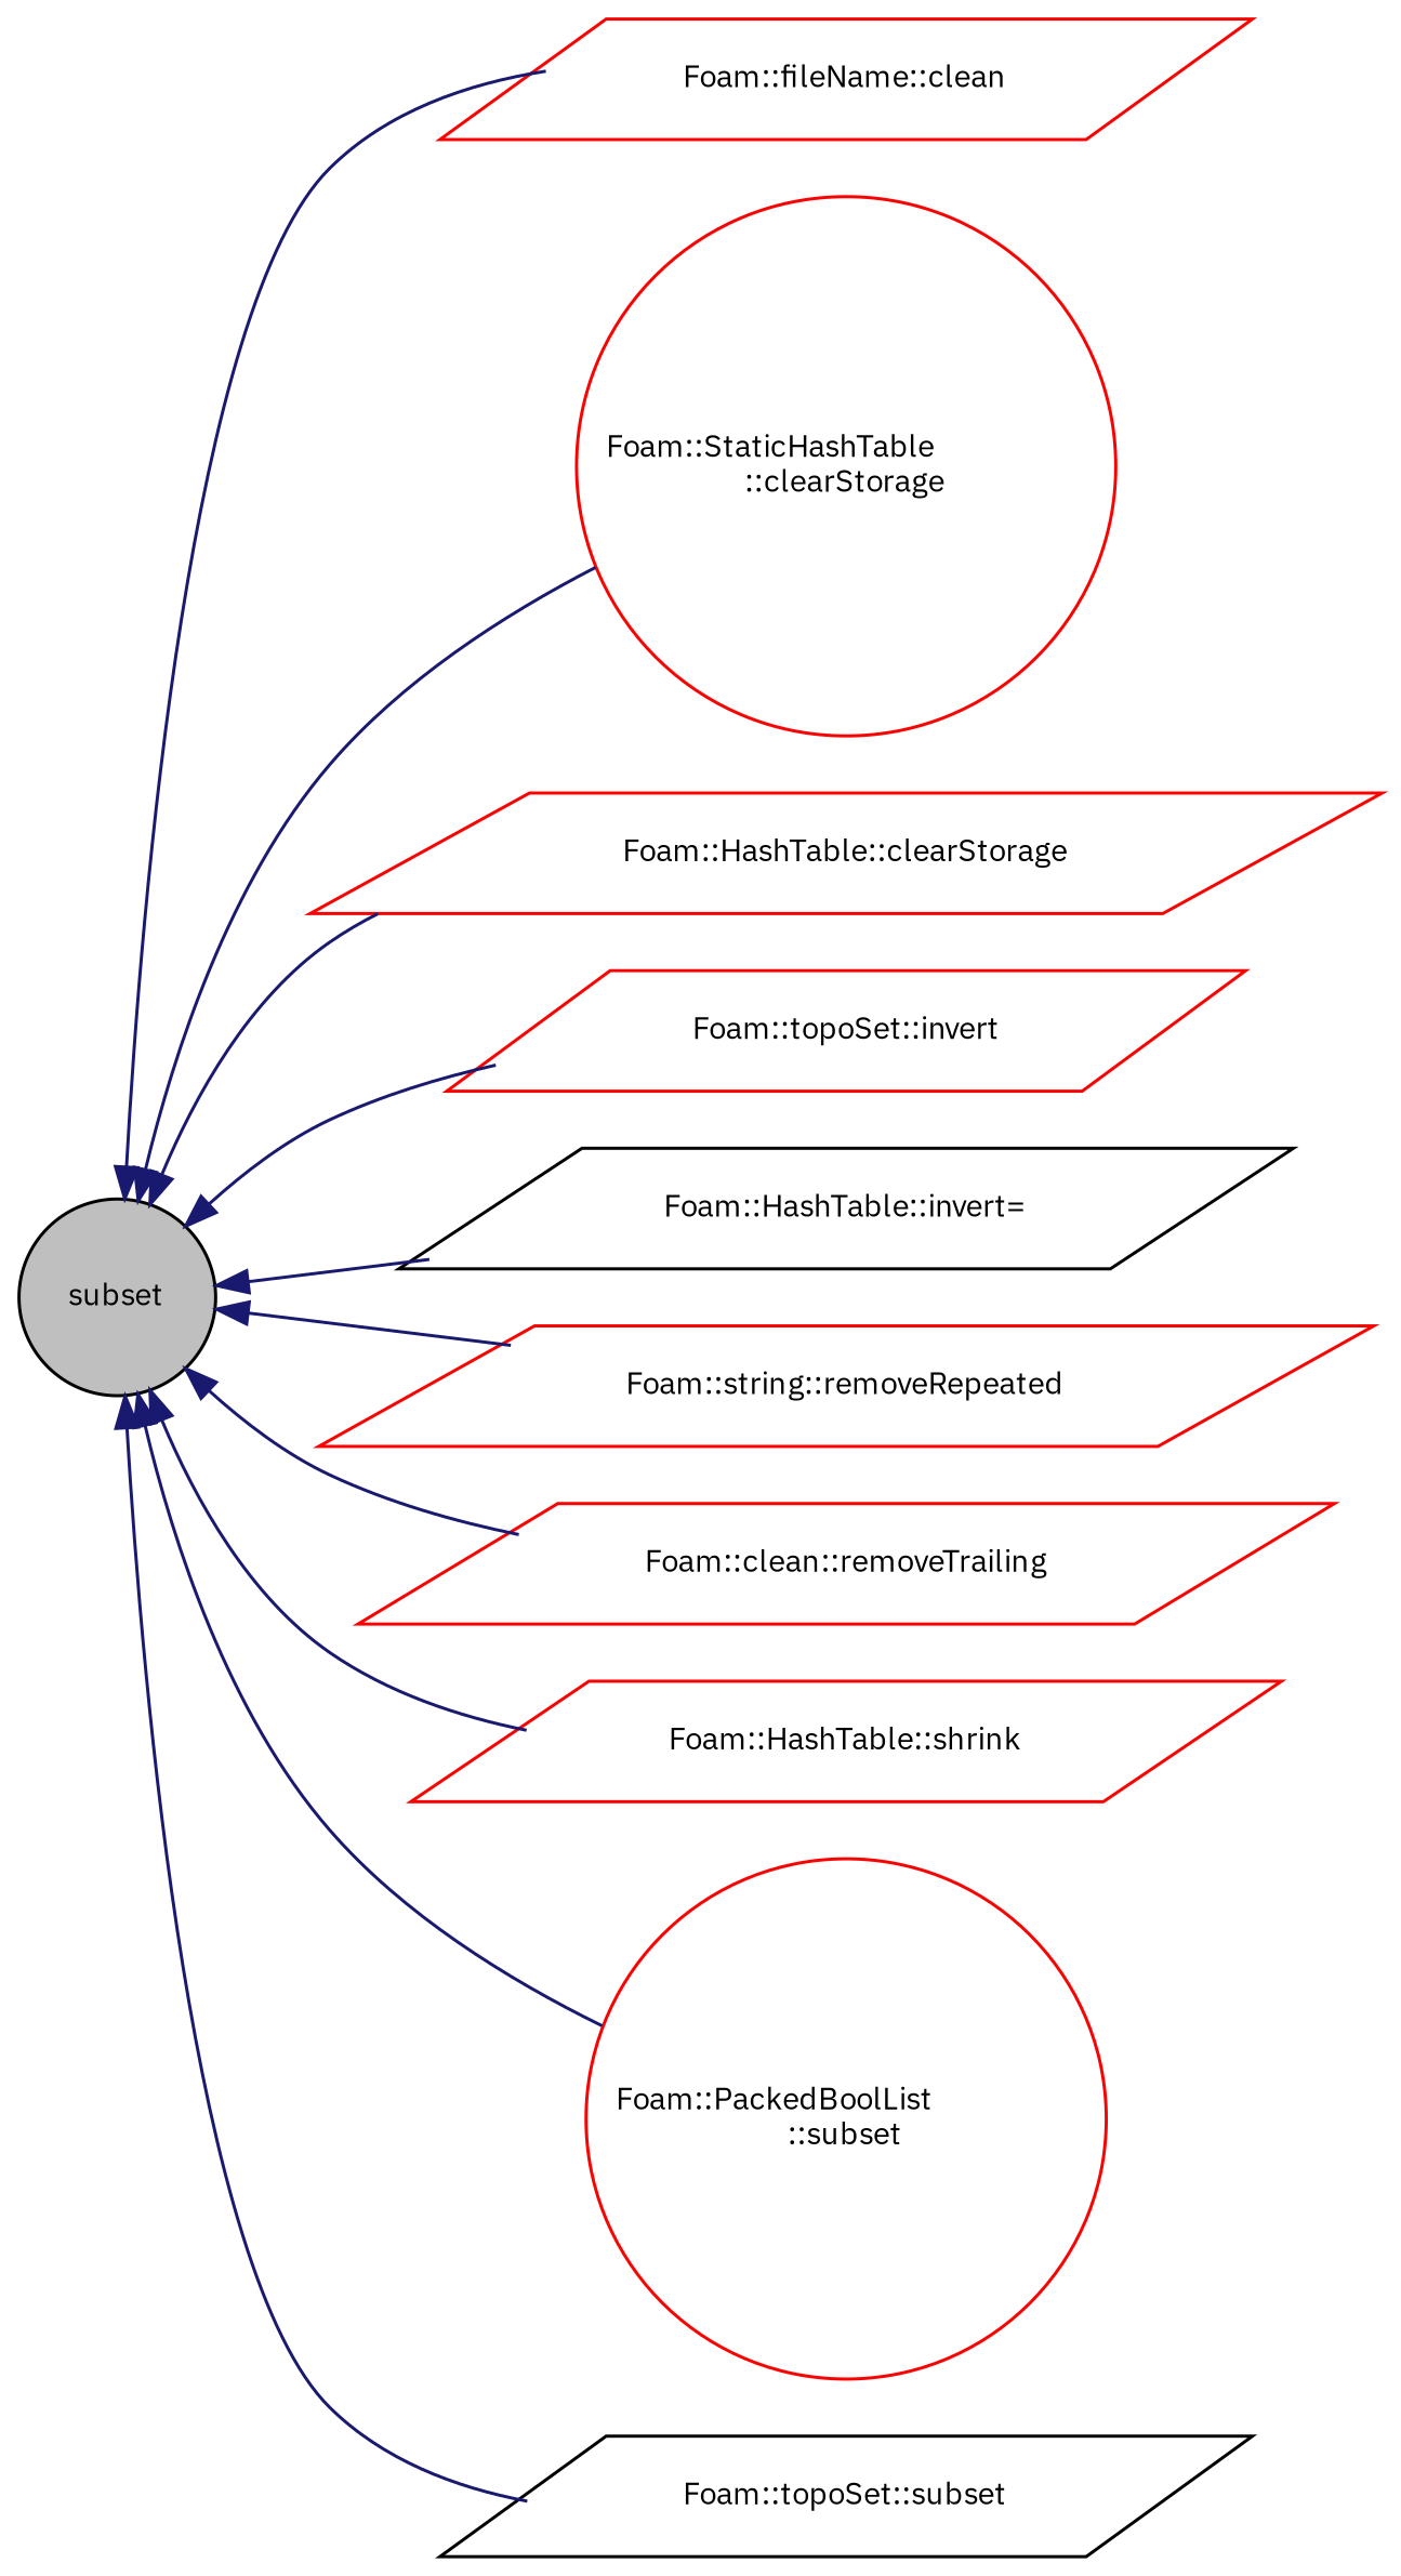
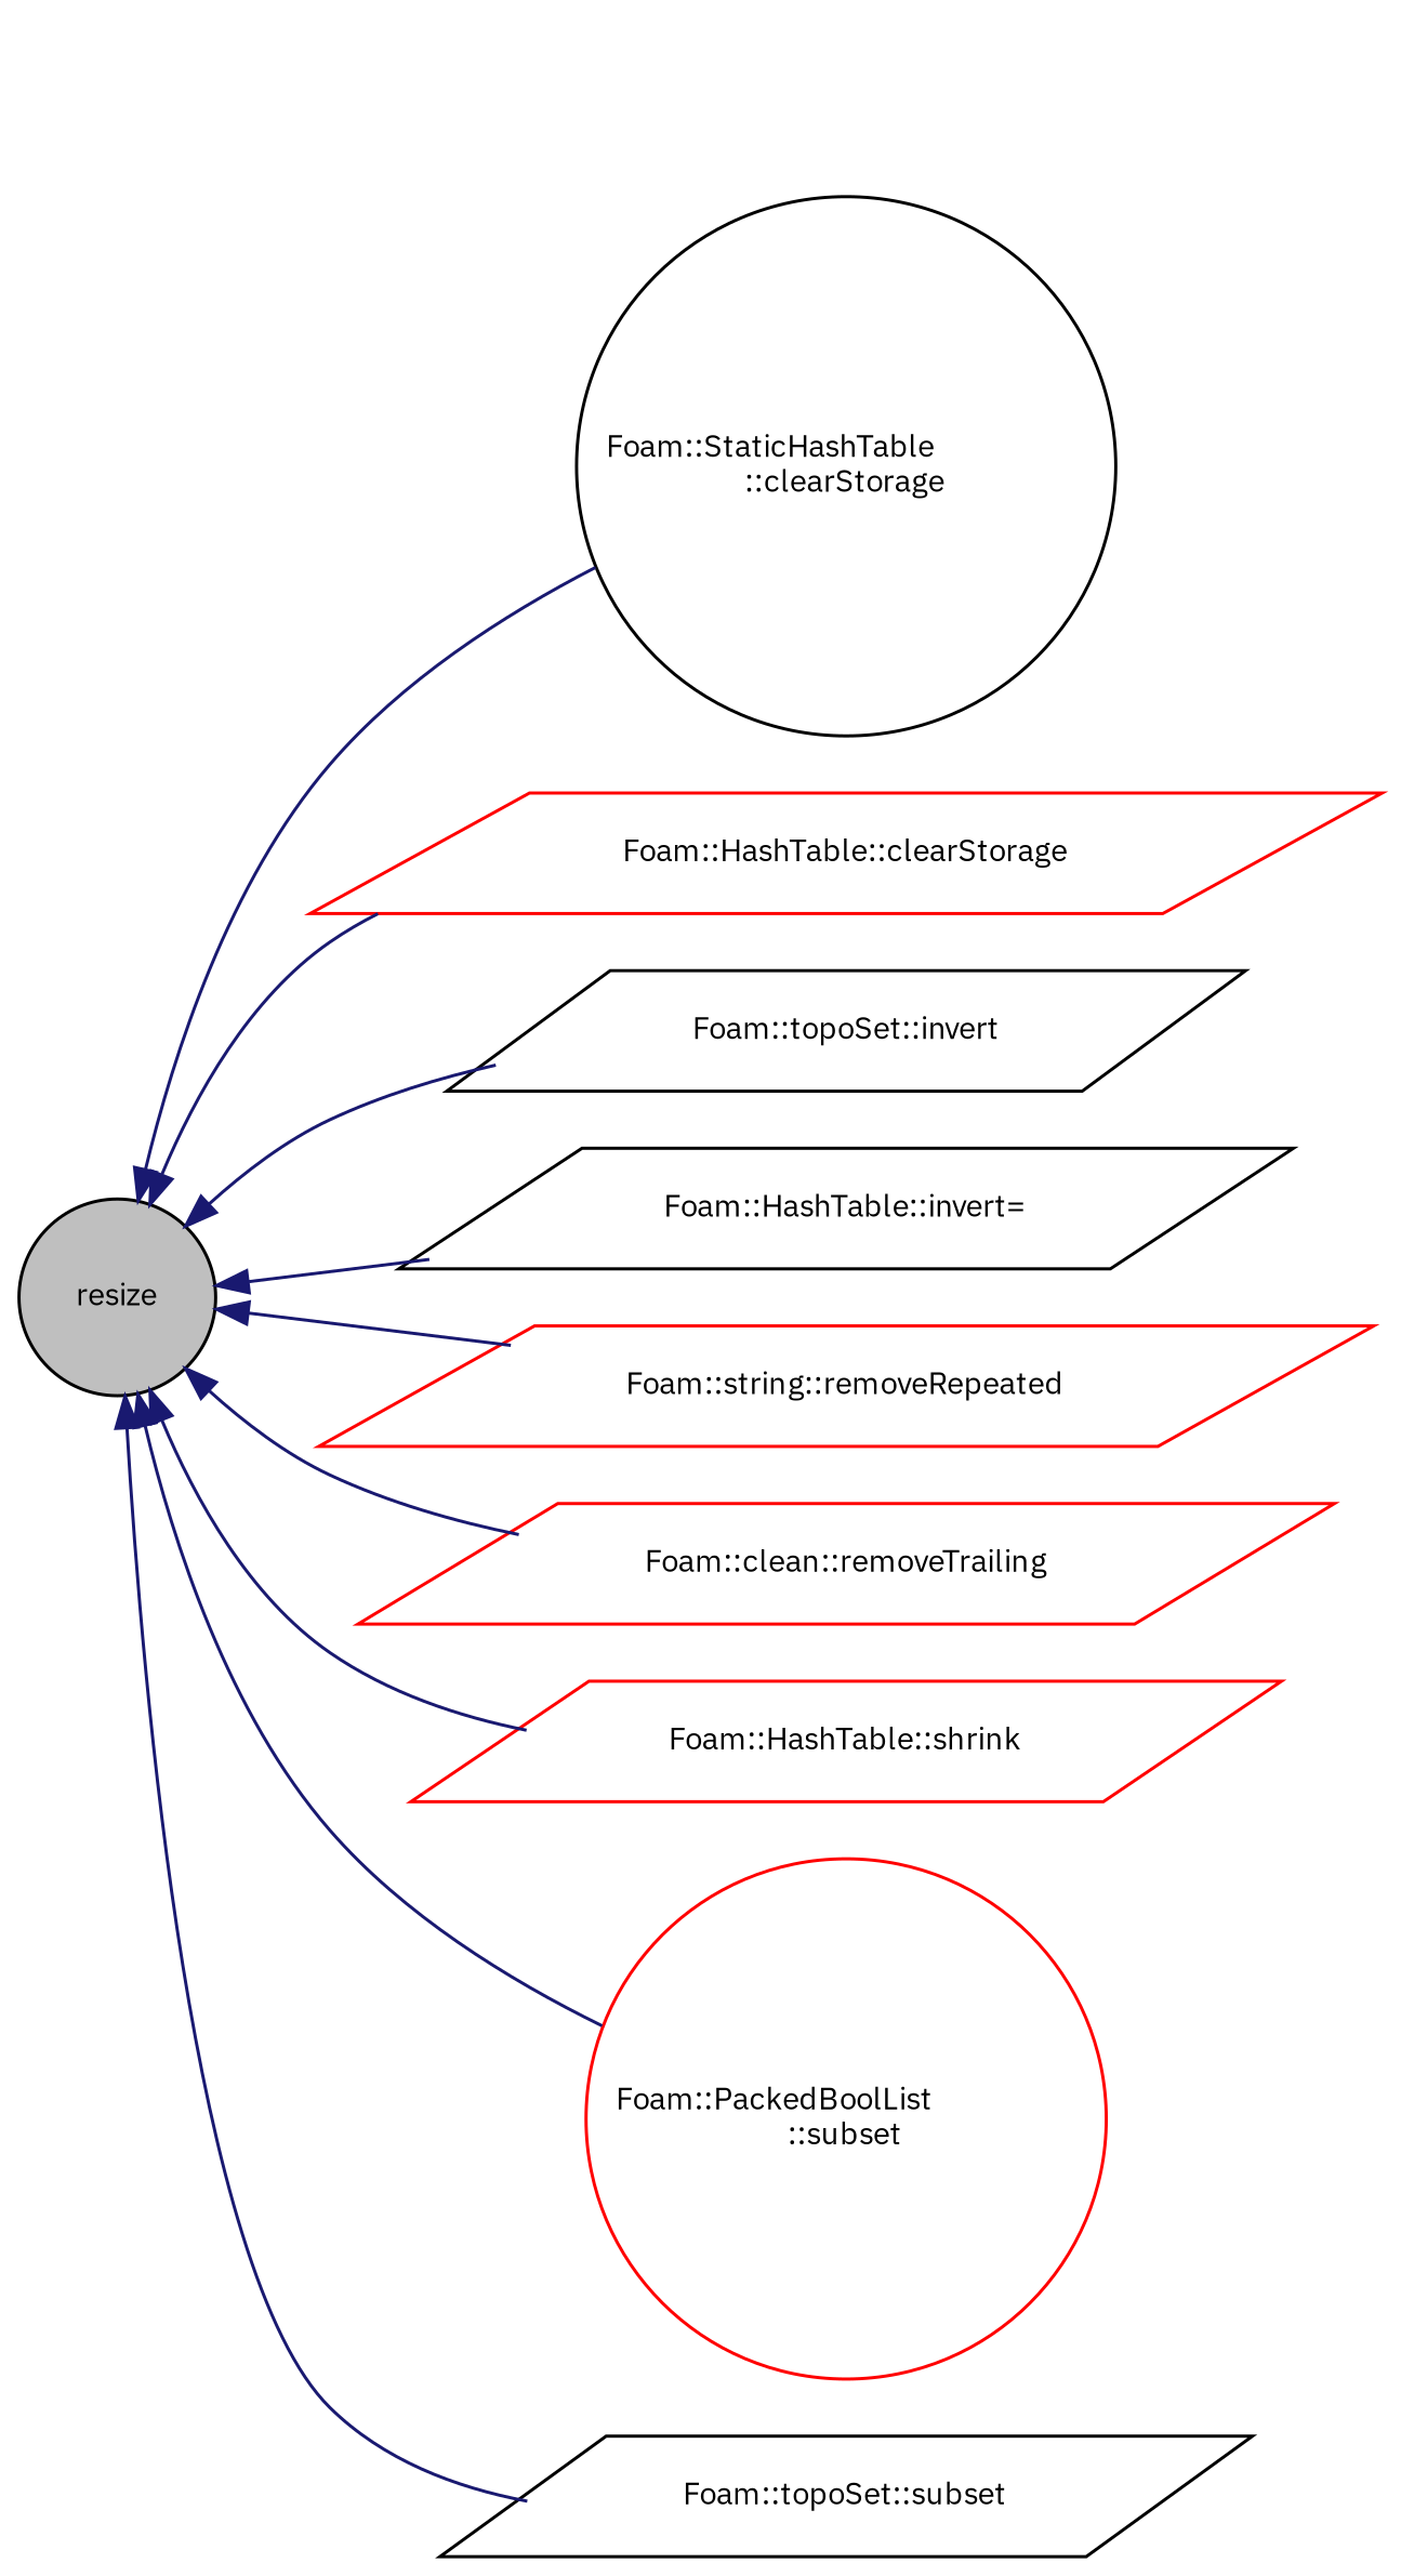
  digraph {
    fontname="IBM Plex Sans"
    rankdir=LR
    node [color=red fontname="IBM Plex Sans" fontsize=10 shape=parallelogram]
    edge [color=midnightblue dir=back fontname="IBM Plex Sans" fontsize=10 labelfontname=FreeSans labelfontsize=10 style=solid]
-   n1 [color=black fillcolor=grey75 fontcolor=black height=0.2 label=subset shape=circle style=filled width=0.4]
-   n2 [height=0.2 label="Foam::fileName::clean" width=0.4]
-   n3 [height=0.2 label="Foam::StaticHashTable\l::clearStorage" shape=circle width=0.4]
+   n1 [color=black fillcolor=grey75 fontcolor=black height=0.2 label=resize shape=circle style=filled width=0.4]
+   n3 [color=black height=0.2 label="Foam::StaticHashTable\l::clearStorage" shape=circle width=0.4]
    n4 [height=0.2 label="Foam::HashTable::clearStorage" width=0.4]
-   n5 [height=0.2 label="Foam::topoSet::invert" width=0.4]
+   n5 [color=black height=0.2 label="Foam::topoSet::invert" width=0.4]
    n6 [color=black height=0.2 label="Foam::HashTable::invert=" width=0.4]
    n7 [height=0.2 label="Foam::string::removeRepeated" width=0.4]
    n8 [height=0.2 label="Foam::clean::removeTrailing" width=0.4]
    n9 [height=0.2 label="Foam::HashTable::shrink" width=0.4]
    n10 [height=0.2 label="Foam::PackedBoolList\l::subset" shape=circle width=0.4]
    n11 [color=black height=0.2 label="Foam::topoSet::subset" width=0.4]
-   n1 -> n2
    n1 -> n3
    n1 -> n4
    n1 -> n5
    n1 -> n6
    n1 -> n7
    n1 -> n8
    n1 -> n9
    n1 -> n10
    n1 -> n11
  }
